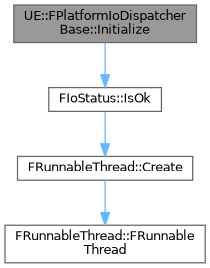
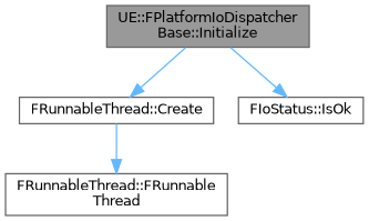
  digraph {
    rankdir=TB
    node [color=grey40 fillcolor=white fontname=Helvetica fontsize=10 shape=box style=filled]
    edge [color=steelblue1 fontname=Helvetica fontsize=10 labelfontname=Helvetica labelfontsize=10 style=solid]
    n1 [color=gray40 fillcolor=grey60 fontcolor=black height=0.2 label="UE::FPlatformIoDispatcher\lBase::Initialize" width=0.4]
    n2 [height=0.2 label="FRunnableThread::Create" width=0.4]
    n3 [height=0.2 label="FIoStatus::IsOk" width=0.4]
    n4 [height=0.2 label="FRunnableThread::FRunnable\lThread" width=0.4]
-   n3 -> n2
+   n1 -> n2
    n1 -> n3
    n2 -> n4
  }
